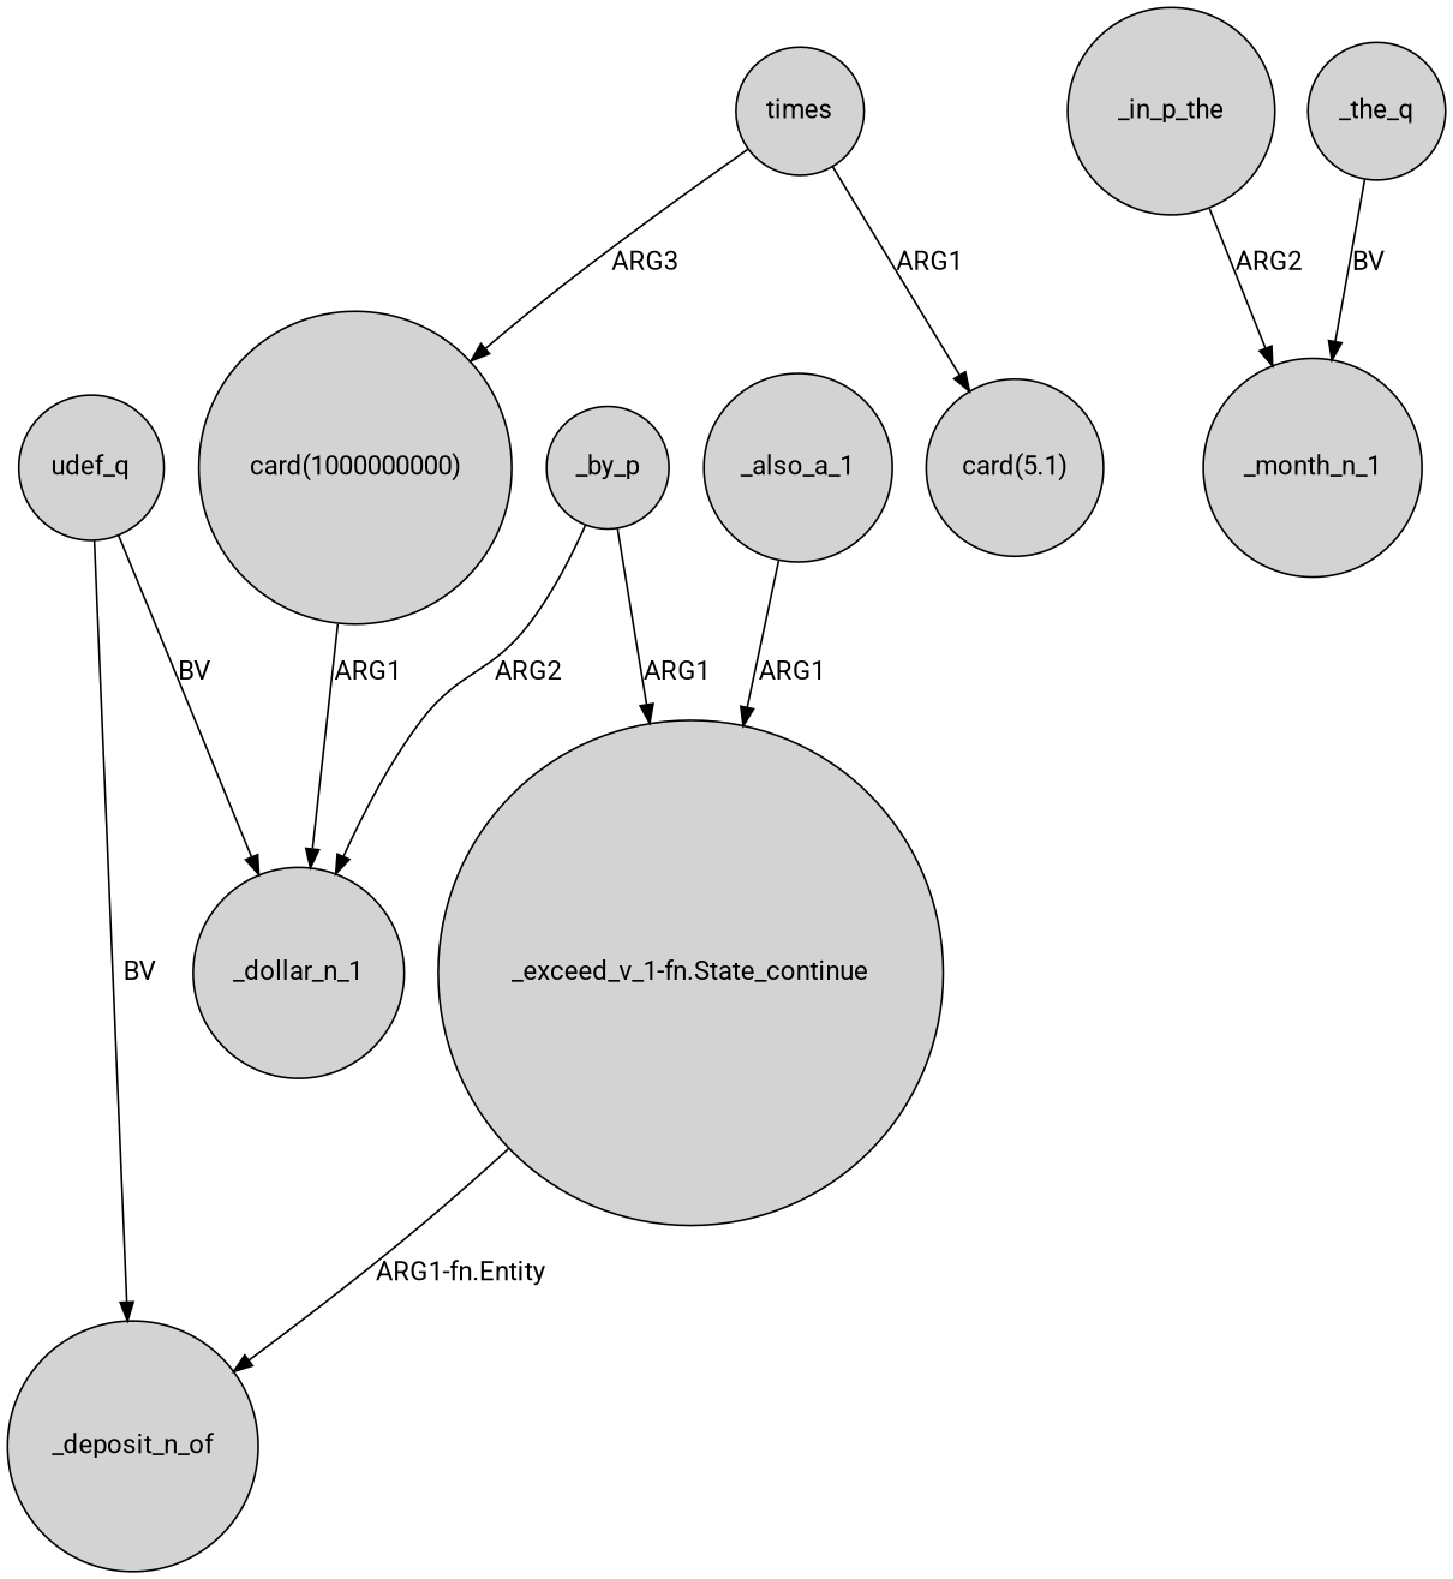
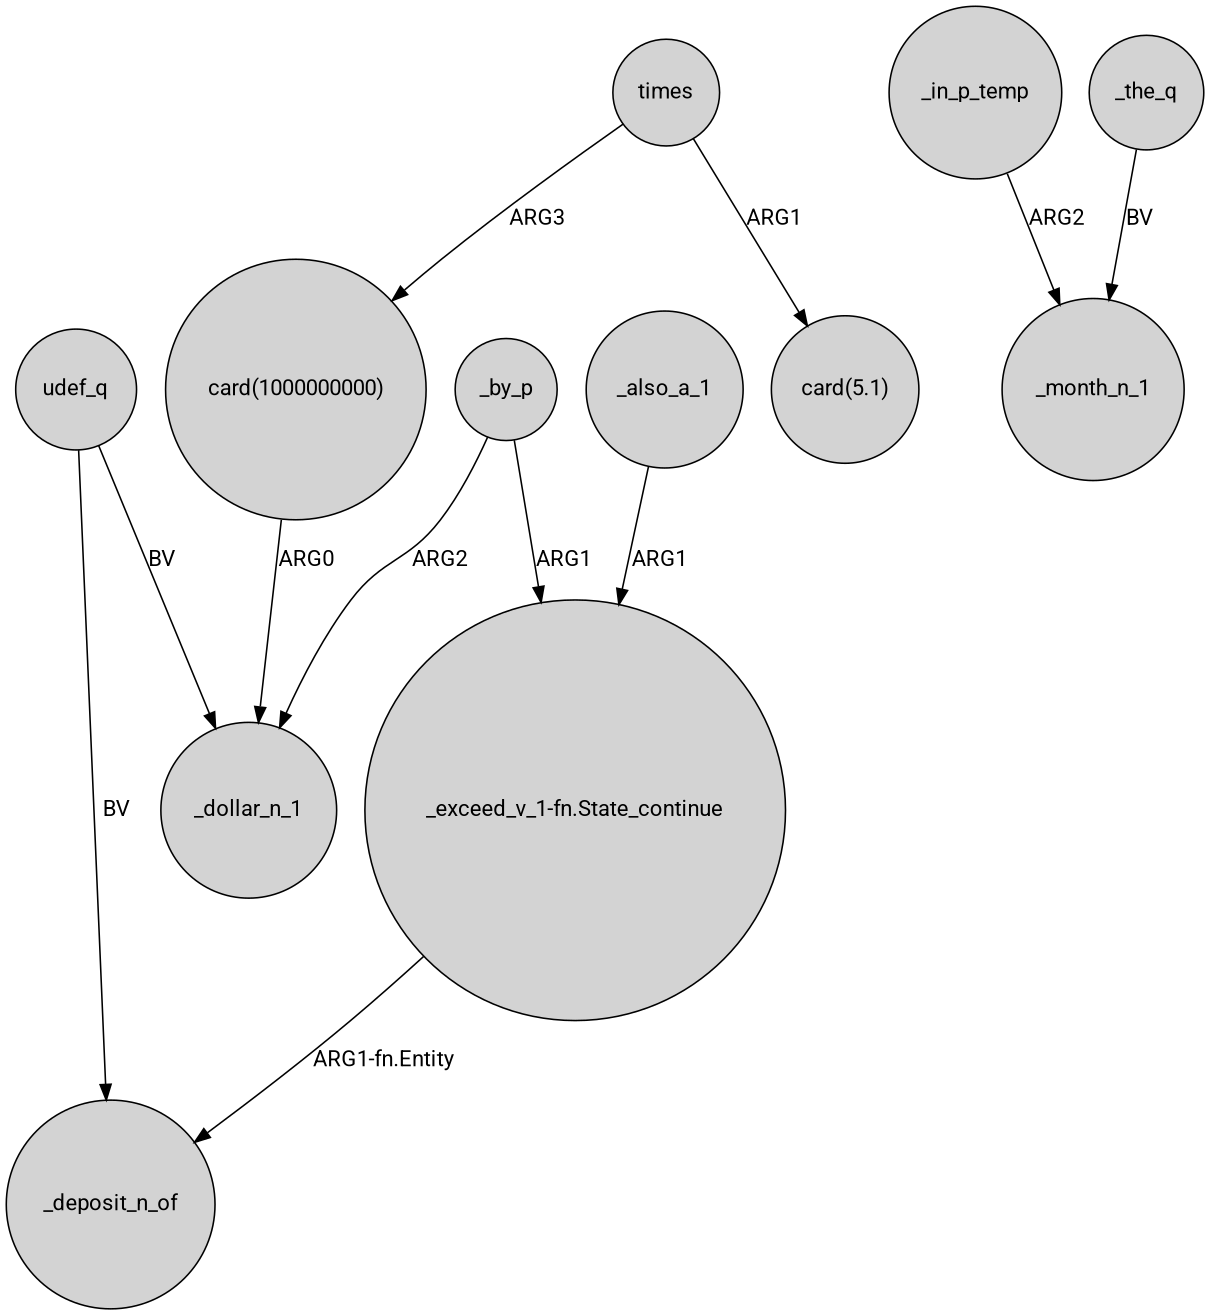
  digraph {
    fontname=Roboto
    node [fontname=Roboto shape=circle style=filled]
    edge [fontname=Roboto]
    "card(1000000000)"
    _dollar_n_1
-   _in_p_temp [label=_in_p_the]
+   _in_p_temp
    _month_n_1
    "_exceed_v_1-fn.State_continue"
    _deposit_n_of
    times
    "card(5.1)"
    _also_a_1
    udef_q
    _by_p
    _the_q
-   "card(1000000000)" -> _dollar_n_1 [label=ARG1]
+   "card(1000000000)" -> _dollar_n_1 [label=ARG0]
    _in_p_temp -> _month_n_1 [label=ARG2]
    "_exceed_v_1-fn.State_continue" -> _deposit_n_of [label="ARG1-fn.Entity"]
    times -> "card(1000000000)" [label=ARG3]
    times -> "card(5.1)" [label=ARG1]
    _also_a_1 -> "_exceed_v_1-fn.State_continue" [label=ARG1]
    udef_q -> _dollar_n_1 [label=BV]
    udef_q -> _deposit_n_of [label=BV]
    _by_p -> _dollar_n_1 [label=ARG2]
    _by_p -> "_exceed_v_1-fn.State_continue" [label=ARG1]
    _the_q -> _month_n_1 [label=BV]
  }
